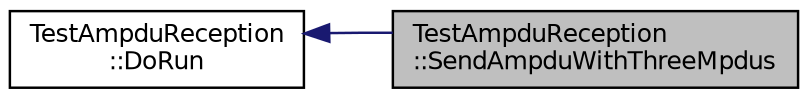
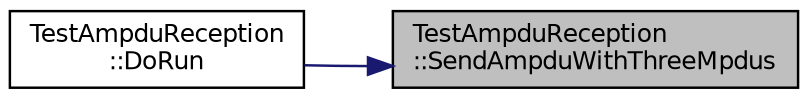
  digraph {
    rankdir=RL
    node [color=black fontname=Helvetica fontsize=10 shape=record style=filled]
    n1 [fillcolor=grey75 fontcolor=black height=0.2 label="TestAmpduReception\l::SendAmpduWithThreeMpdus" width=0.4]
    n2 [fillcolor=white height=0.2 label="TestAmpduReception\l::DoRun" width=0.4]
-   n2 -> n1 [color=midnightblue dir=back fontname=Helvetica fontsize=10 labelfontname=Helvetica labelfontsize=10 style=solid]
+   n1 -> n2 [color=midnightblue dir=back fontname=Helvetica fontsize=10 labelfontname=Helvetica labelfontsize=10 style=solid]
  }
